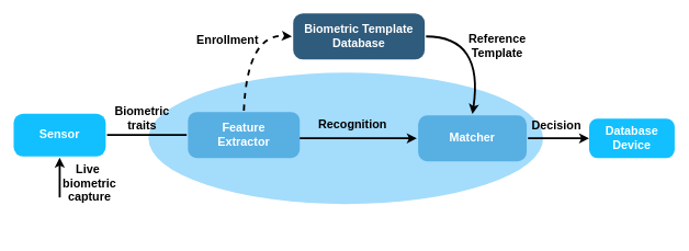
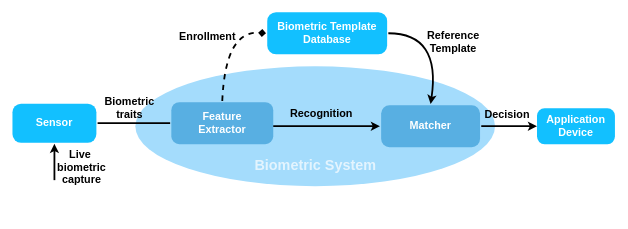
  <mxCell id="0" />
  <mxCell id="1" parent="0" />
  <mxCell id="2" value="" style="ellipse;whiteSpace=wrap;html=1;fillColor=#A4DCFC;strokeColor=none;gradientColor=none;fontSize=18;" parent="1" vertex="1"><mxGeometry x="225" y="110" width="600" height="200" as="geometry" /></mxCell>
  <mxCell id="3" value="Sensor" style="rounded=1;whiteSpace=wrap;html=1;shadow=0;labelBackgroundColor=none;strokeColor=none;strokeWidth=3;fillColor=#12c0ff;fontFamily=Helvetica;fontSize=18;fontColor=#FFFFFF;align=center;spacing=5;fontStyle=1;arcSize=22;perimeterSpacing=2;" parent="1" vertex="1"><mxGeometry x="20" y="172.5" width="140" height="65" as="geometry" /></mxCell>
  <mxCell id="4" value="Live&amp;nbsp;&lt;br style=&quot;font-size: 18px;&quot;&gt;biometric&lt;br style=&quot;font-size: 18px;&quot;&gt;capture" style="edgeStyle=none;rounded=1;jumpStyle=none;html=1;shadow=0;labelBackgroundColor=none;startArrow=none;startFill=0;jettySize=auto;orthogonalLoop=1;strokeColor=#000000;strokeWidth=3;fontFamily=Helvetica;fontSize=18;fontColor=#000000;spacing=5;fontStyle=1;fillColor=#b0e3e6;entryX=0.5;entryY=1;entryDx=0;entryDy=0;exitX=0.5;exitY=0;exitDx=0;exitDy=0;" parent="1" source="5" target="3" edge="1"><mxGeometry x="-0.31" y="-45" relative="1" as="geometry"><mxPoint x="-10" y="300" as="sourcePoint" /><mxPoint x="8.163" y="385" as="targetPoint" /><mxPoint as="offset" /></mxGeometry></mxCell>
  <mxCell id="5" value="" style="shape=image;html=1;verticalAlign=top;verticalLabelPosition=bottom;labelBackgroundColor=#ffffff;imageAspect=0;aspect=fixed;image=https://cdn0.iconfinder.com/data/icons/google-material-design-3-0/48/ic_fingerprint_48px-128.png;fontSize=18;" parent="1" vertex="1"><mxGeometry x="60" y="300" width="60" height="60" as="geometry" /></mxCell>
  <mxCell id="6" value="&lt;font color=&quot;#000000&quot; style=&quot;font-size: 18px;&quot;&gt;&lt;span style=&quot;caret-color: rgb(0, 0, 0); font-size: 18px;&quot;&gt;Biometric &lt;br&gt;traits&lt;/span&gt;&lt;/font&gt;" style="edgeStyle=none;rounded=1;jumpStyle=none;html=1;shadow=0;labelBackgroundColor=none;startArrow=none;startFill=0;jettySize=auto;orthogonalLoop=1;strokeColor=#000000;strokeWidth=3;fontFamily=Helvetica;fontSize=18;fontColor=#FFFFFF;spacing=5;fontStyle=1;fillColor=#b0e3e6;exitX=1;exitY=0.5;exitDx=0;exitDy=0;entryX=0;entryY=0.5;entryDx=0;entryDy=0;endArrow=none;" parent="1" source="3" target="7" edge="1"><mxGeometry x="-0.124" y="25" relative="1" as="geometry"><mxPoint x="0" y="310" as="sourcePoint" /><mxPoint x="143" y="210" as="targetPoint" /><mxPoint as="offset" /></mxGeometry></mxCell>
  <mxCell id="7" value="Feature &lt;br style=&quot;font-size: 18px;&quot;&gt;Extractor" style="rounded=1;whiteSpace=wrap;html=1;shadow=0;labelBackgroundColor=none;strokeColor=none;strokeWidth=3;fillColor=#58AFE2;fontFamily=Helvetica;fontSize=18;fontColor=#FFFFFF;align=center;spacing=5;fontStyle=1;arcSize=19;perimeterSpacing=2;" parent="1" vertex="1"><mxGeometry x="285" y="170" width="170" height="70" as="geometry" /></mxCell>
- <mxCell id="8" value="Biometric Template Database" style="rounded=1;whiteSpace=wrap;html=1;shadow=0;labelBackgroundColor=none;strokeColor=none;strokeWidth=3;fillColor=#2F5B7C;fontFamily=Helvetica;fontSize=18;fontColor=#FFFFFF;align=center;spacing=5;fontStyle=1;arcSize=21;perimeterSpacing=2;" parent="1" vertex="1"><mxGeometry x="445" y="20" width="200" height="70" as="geometry" /></mxCell>
+ <mxCell id="8" value="Biometric Template Database" style="rounded=1;whiteSpace=wrap;html=1;shadow=0;labelBackgroundColor=none;strokeColor=none;strokeWidth=3;fillColor=#12c0ff;fontFamily=Helvetica;fontSize=18;fontColor=#FFFFFF;align=center;spacing=5;fontStyle=1;arcSize=21;perimeterSpacing=2;" parent="1" vertex="1"><mxGeometry x="445" y="20" width="200" height="70" as="geometry" /></mxCell>
  <mxCell id="9" value="Matcher" style="rounded=1;whiteSpace=wrap;html=1;shadow=0;labelBackgroundColor=none;strokeColor=none;strokeWidth=3;fillColor=#58AFE2;fontFamily=Helvetica;fontSize=18;fontColor=#FFFFFF;align=center;spacing=5;fontStyle=1;arcSize=20;perimeterSpacing=2;" parent="1" vertex="1"><mxGeometry x="635" y="175" width="165" height="70" as="geometry" /></mxCell>
  <mxCell id="10" value="&lt;font style=&quot;font-size: 18px;&quot;&gt;Recognition&lt;/font&gt;" style="edgeStyle=none;rounded=1;jumpStyle=none;html=1;shadow=0;labelBackgroundColor=none;startArrow=none;startFill=0;jettySize=auto;orthogonalLoop=1;strokeColor=#000000;strokeWidth=3;fontFamily=Helvetica;fontSize=18;fontColor=#000000;spacing=5;fontStyle=1;fillColor=#b0e3e6;entryX=0;entryY=0.5;entryDx=0;entryDy=0;" parent="1" target="9" edge="1"><mxGeometry x="-0.101" y="20" relative="1" as="geometry"><mxPoint x="455" y="210" as="sourcePoint" /><mxPoint x="621" y="220" as="targetPoint" /><mxPoint as="offset" /></mxGeometry></mxCell>
- <mxCell id="11" value="Enrollment" style="edgeStyle=none;jumpStyle=none;html=1;shadow=0;labelBackgroundColor=none;startArrow=none;startFill=0;jettySize=auto;orthogonalLoop=1;strokeColor=#000000;strokeWidth=3;fontFamily=Helvetica;fontSize=18;fontColor=#000000;spacing=5;fontStyle=1;fillColor=#b0e3e6;exitX=0.5;exitY=0;exitDx=0;exitDy=0;curved=1;entryX=0;entryY=0.5;entryDx=0;entryDy=0;dashed=1;" parent="1" source="7" target="8" edge="1"><mxGeometry x="0.147" y="30" relative="1" as="geometry"><mxPoint x="552" y="220" as="sourcePoint" /><mxPoint x="505" y="40" as="targetPoint" /><Array as="points"><mxPoint x="375" y="50" /></Array><mxPoint as="offset" /></mxGeometry></mxCell>
+ <mxCell id="11" value="Enrollment" style="edgeStyle=none;jumpStyle=none;html=1;shadow=0;labelBackgroundColor=none;startArrow=none;startFill=0;jettySize=auto;orthogonalLoop=1;strokeColor=#000000;strokeWidth=3;fontFamily=Helvetica;fontSize=18;fontColor=#000000;spacing=5;fontStyle=1;fillColor=#b0e3e6;exitX=0.5;exitY=0;exitDx=0;exitDy=0;curved=1;entryX=0;entryY=0.5;entryDx=0;entryDy=0;dashed=1;endArrow=diamond;" parent="1" source="7" target="8" edge="1"><mxGeometry x="0.147" y="30" relative="1" as="geometry"><mxPoint x="552" y="220" as="sourcePoint" /><mxPoint x="505" y="40" as="targetPoint" /><Array as="points"><mxPoint x="375" y="50" /></Array><mxPoint as="offset" /></mxGeometry></mxCell>
  <mxCell id="12" value="Reference&lt;br style=&quot;font-size: 18px;&quot;&gt;Template" style="edgeStyle=none;jumpStyle=none;html=1;shadow=0;labelBackgroundColor=none;startArrow=none;startFill=0;jettySize=auto;orthogonalLoop=1;strokeColor=#000000;strokeWidth=3;fontFamily=Helvetica;fontSize=18;fontColor=#000000;spacing=5;fontStyle=1;fillColor=#b0e3e6;entryX=0.5;entryY=0;entryDx=0;entryDy=0;curved=1;exitX=1;exitY=0.5;exitDx=0;exitDy=0;" parent="1" source="8" target="9" edge="1"><mxGeometry x="-0.036" y="22" relative="1" as="geometry"><mxPoint x="655" y="50" as="sourcePoint" /><mxPoint x="643" y="220" as="targetPoint" /><mxPoint as="offset" /><Array as="points"><mxPoint x="735" y="55" /></Array></mxGeometry></mxCell>
  <mxCell id="13" value="" style="edgeStyle=none;rounded=1;jumpStyle=none;html=1;shadow=0;labelBackgroundColor=none;startArrow=none;startFill=0;jettySize=auto;orthogonalLoop=1;strokeColor=#000000;strokeWidth=3;fontFamily=Helvetica;fontSize=18;fontColor=#FFFFFF;spacing=5;fontStyle=1;fillColor=#b0e3e6;exitX=1;exitY=0.5;exitDx=0;exitDy=0;" parent="1" source="9" edge="1"><mxGeometry relative="1" as="geometry"><mxPoint x="865" y="300" as="sourcePoint" /><mxPoint x="895" y="210" as="targetPoint" /></mxGeometry></mxCell>
  <mxCell id="14" value="Decision&lt;br style=&quot;font-size: 18px;&quot;&gt;" style="edgeLabel;html=1;align=center;verticalAlign=middle;resizable=0;points=[];fontSize=18;fontColor=#000000;fontStyle=1;labelBackgroundColor=none;" parent="13" vertex="1" connectable="0"><mxGeometry x="0.126" y="-3" relative="1" as="geometry"><mxPoint x="-10" y="-23" as="offset" /></mxGeometry></mxCell>
- <mxCell id="15" value="Database &lt;br style=&quot;font-size: 18px;&quot;&gt;Device" style="rounded=1;whiteSpace=wrap;html=1;shadow=0;labelBackgroundColor=none;strokeColor=none;strokeWidth=3;fillColor=#12C0FF;fontFamily=Helvetica;fontSize=18;fontColor=#FFFFFF;align=center;spacing=5;fontStyle=1;arcSize=21;perimeterSpacing=2;" parent="1" vertex="1"><mxGeometry x="895" y="180" width="130" height="60" as="geometry" /></mxCell>
+ <mxCell id="15" value="Application &lt;br style=&quot;font-size: 18px;&quot;&gt;Device" style="rounded=1;whiteSpace=wrap;html=1;shadow=0;labelBackgroundColor=none;strokeColor=none;strokeWidth=3;fillColor=#12C0FF;fontFamily=Helvetica;fontSize=18;fontColor=#FFFFFF;align=center;spacing=5;fontStyle=1;arcSize=21;perimeterSpacing=2;" parent="1" vertex="1"><mxGeometry x="895" y="180" width="130" height="60" as="geometry" /></mxCell>
+ <mxCell id="16" value="&lt;font style=&quot;font-size: 24px;&quot;&gt;Biometric System&lt;/font&gt;" style="text;html=1;align=center;verticalAlign=middle;resizable=0;points=[];autosize=1;strokeColor=none;fillColor=none;fontColor=#FFFFFF;fontSize=18;fontStyle=1;textOpacity=70;" parent="1" vertex="1"><mxGeometry x="415" y="260" width="220" height="30" as="geometry" /></mxCell>
